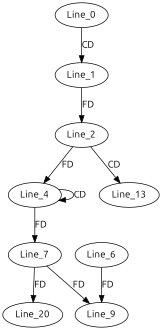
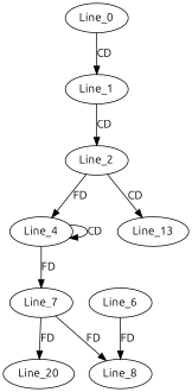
  digraph {
    fontname=Ubuntu
    node [fontname=Ubuntu]
    edge [fontname=Ubuntu]
    Line_0
    Line_1
    Line_2
    Line_4
    n5 [label=Line_13]
    Line_7
    Line_6
-   Line_8 [label=Line_9]
+   Line_8
    n9 [label=Line_20]
    Line_0 -> Line_1 [label=CD]
-   Line_1 -> Line_2 [label=FD]
+   Line_1 -> Line_2 [label=CD]
    Line_2 -> Line_4 [label=FD]
    Line_2 -> n5 [label=CD]
    Line_4 -> Line_4 [label=CD]
    Line_4 -> Line_7 [label=FD]
    Line_7 -> Line_8 [label=FD]
    Line_7 -> n9 [label=FD]
    Line_6 -> Line_8 [label=FD]
  }
